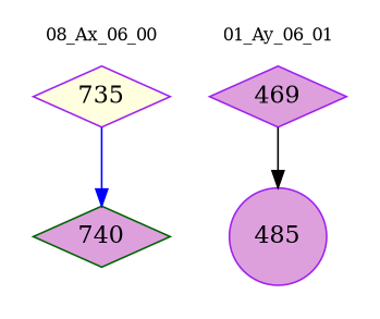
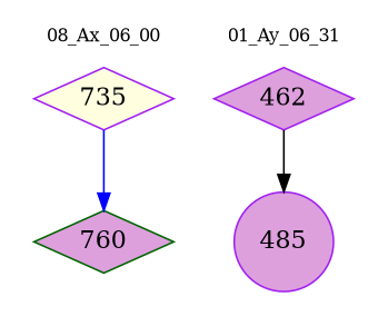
  digraph {
    node [color=purple fillcolor=plum shape=diamond style=filled]
    n1 [fillcolor=lightyellow label=735]
-   n2 [color=darkgreen label=740]
-   n3 [label=469]
+   n2 [color=darkgreen label=760]
+   n3 [label=462]
    n4 [label=485 shape=circle]
    subgraph cluster_1 {
      color=white
      fontsize=10
      label="08_Ax_06_00"
      n1
      n2
    }
    subgraph cluster_2 {
      color=white
      fontsize=10
-     label="01_Ay_06_01"
+     label="01_Ay_06_31"
      n3
      n4
    }
    n1 -> n2 [color=blue]
    n3 -> n4 [color=black]
  }
